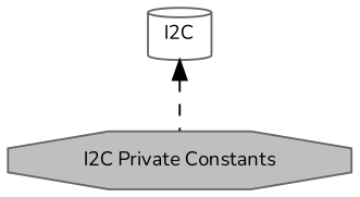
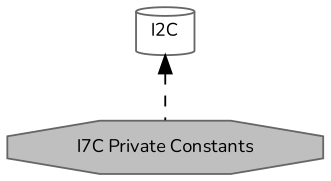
  digraph {
    rankdir=TB
    fontname=Nunito
    node [color=gray40 fontname=Nunito fontsize=10 style=filled]
-   n1 [fillcolor=grey75 fontcolor=black height=0.2 label="I2C Private Constants" shape=octagon width=0.4]
+   n1 [fillcolor=grey75 fontcolor=black height=0.2 label="I7C Private Constants" shape=octagon width=0.4]
    n2 [fillcolor=white height=0.2 label=I2C shape=cylinder width=0.4]
    n2 -> n1 [dir=back fontname=Nunito fontsize=10 labelfontname=Helvetica labelfontsize=10 shape=plaintext style=dashed]
  }
